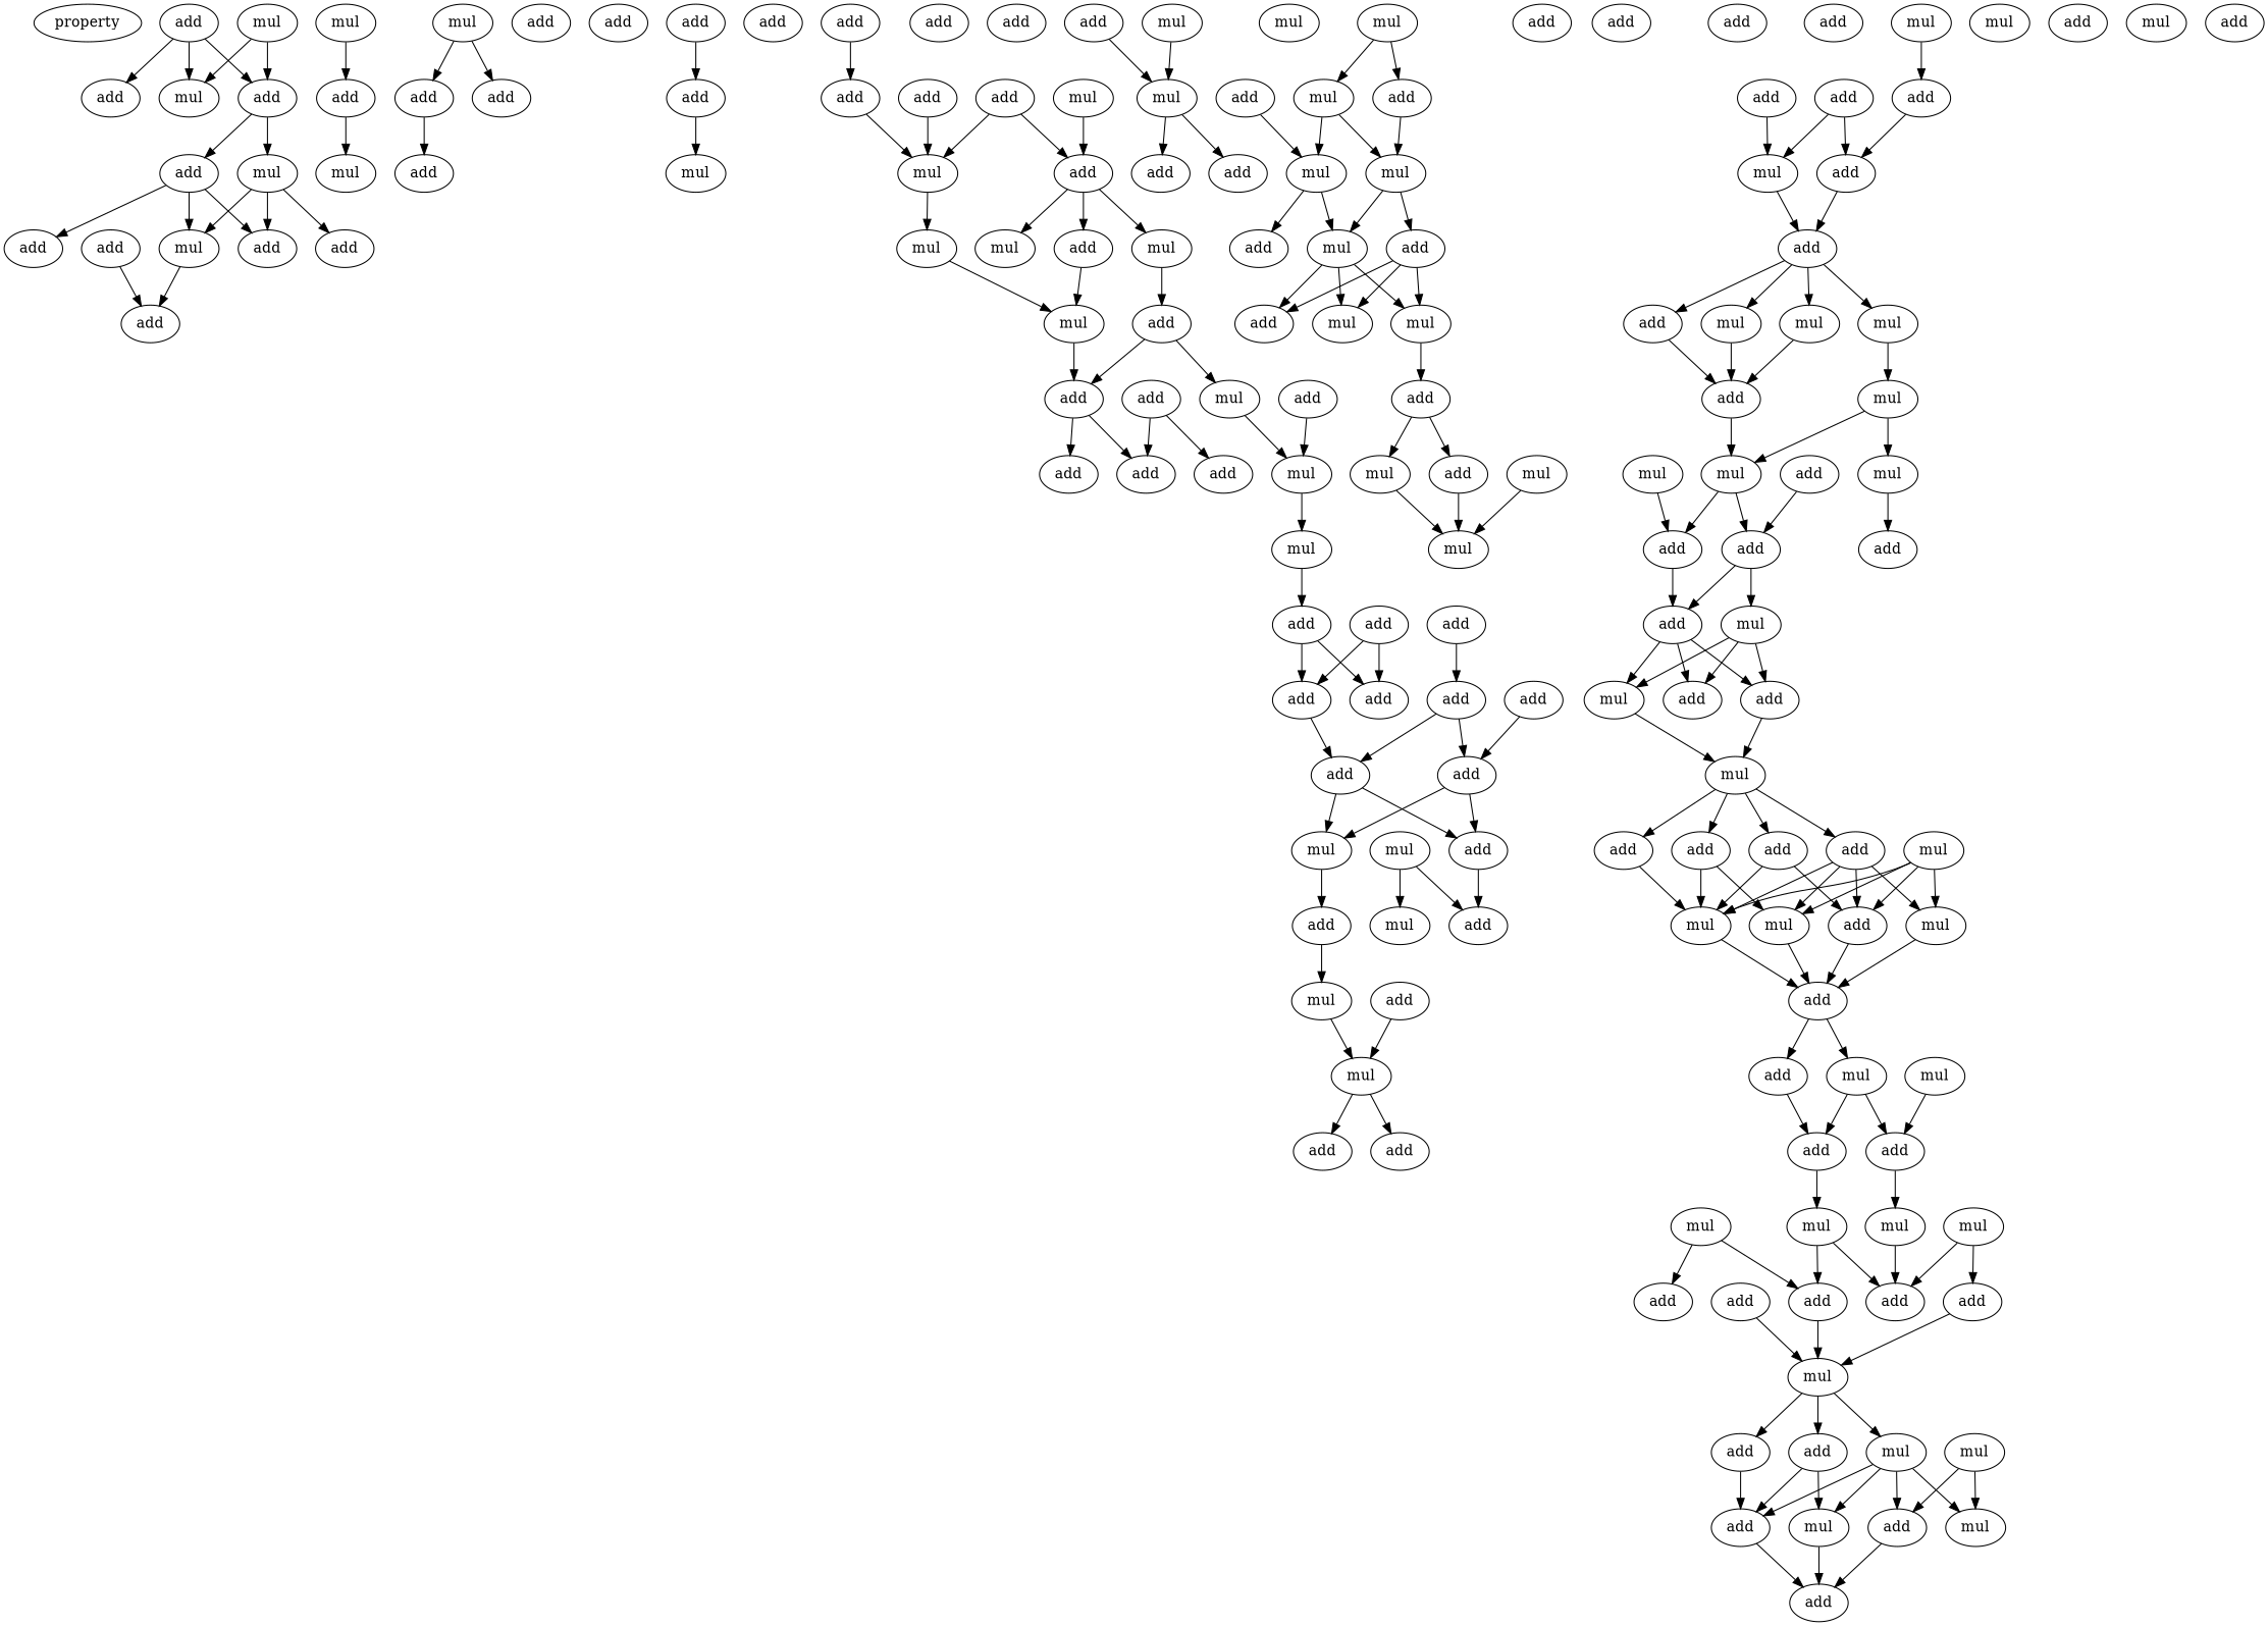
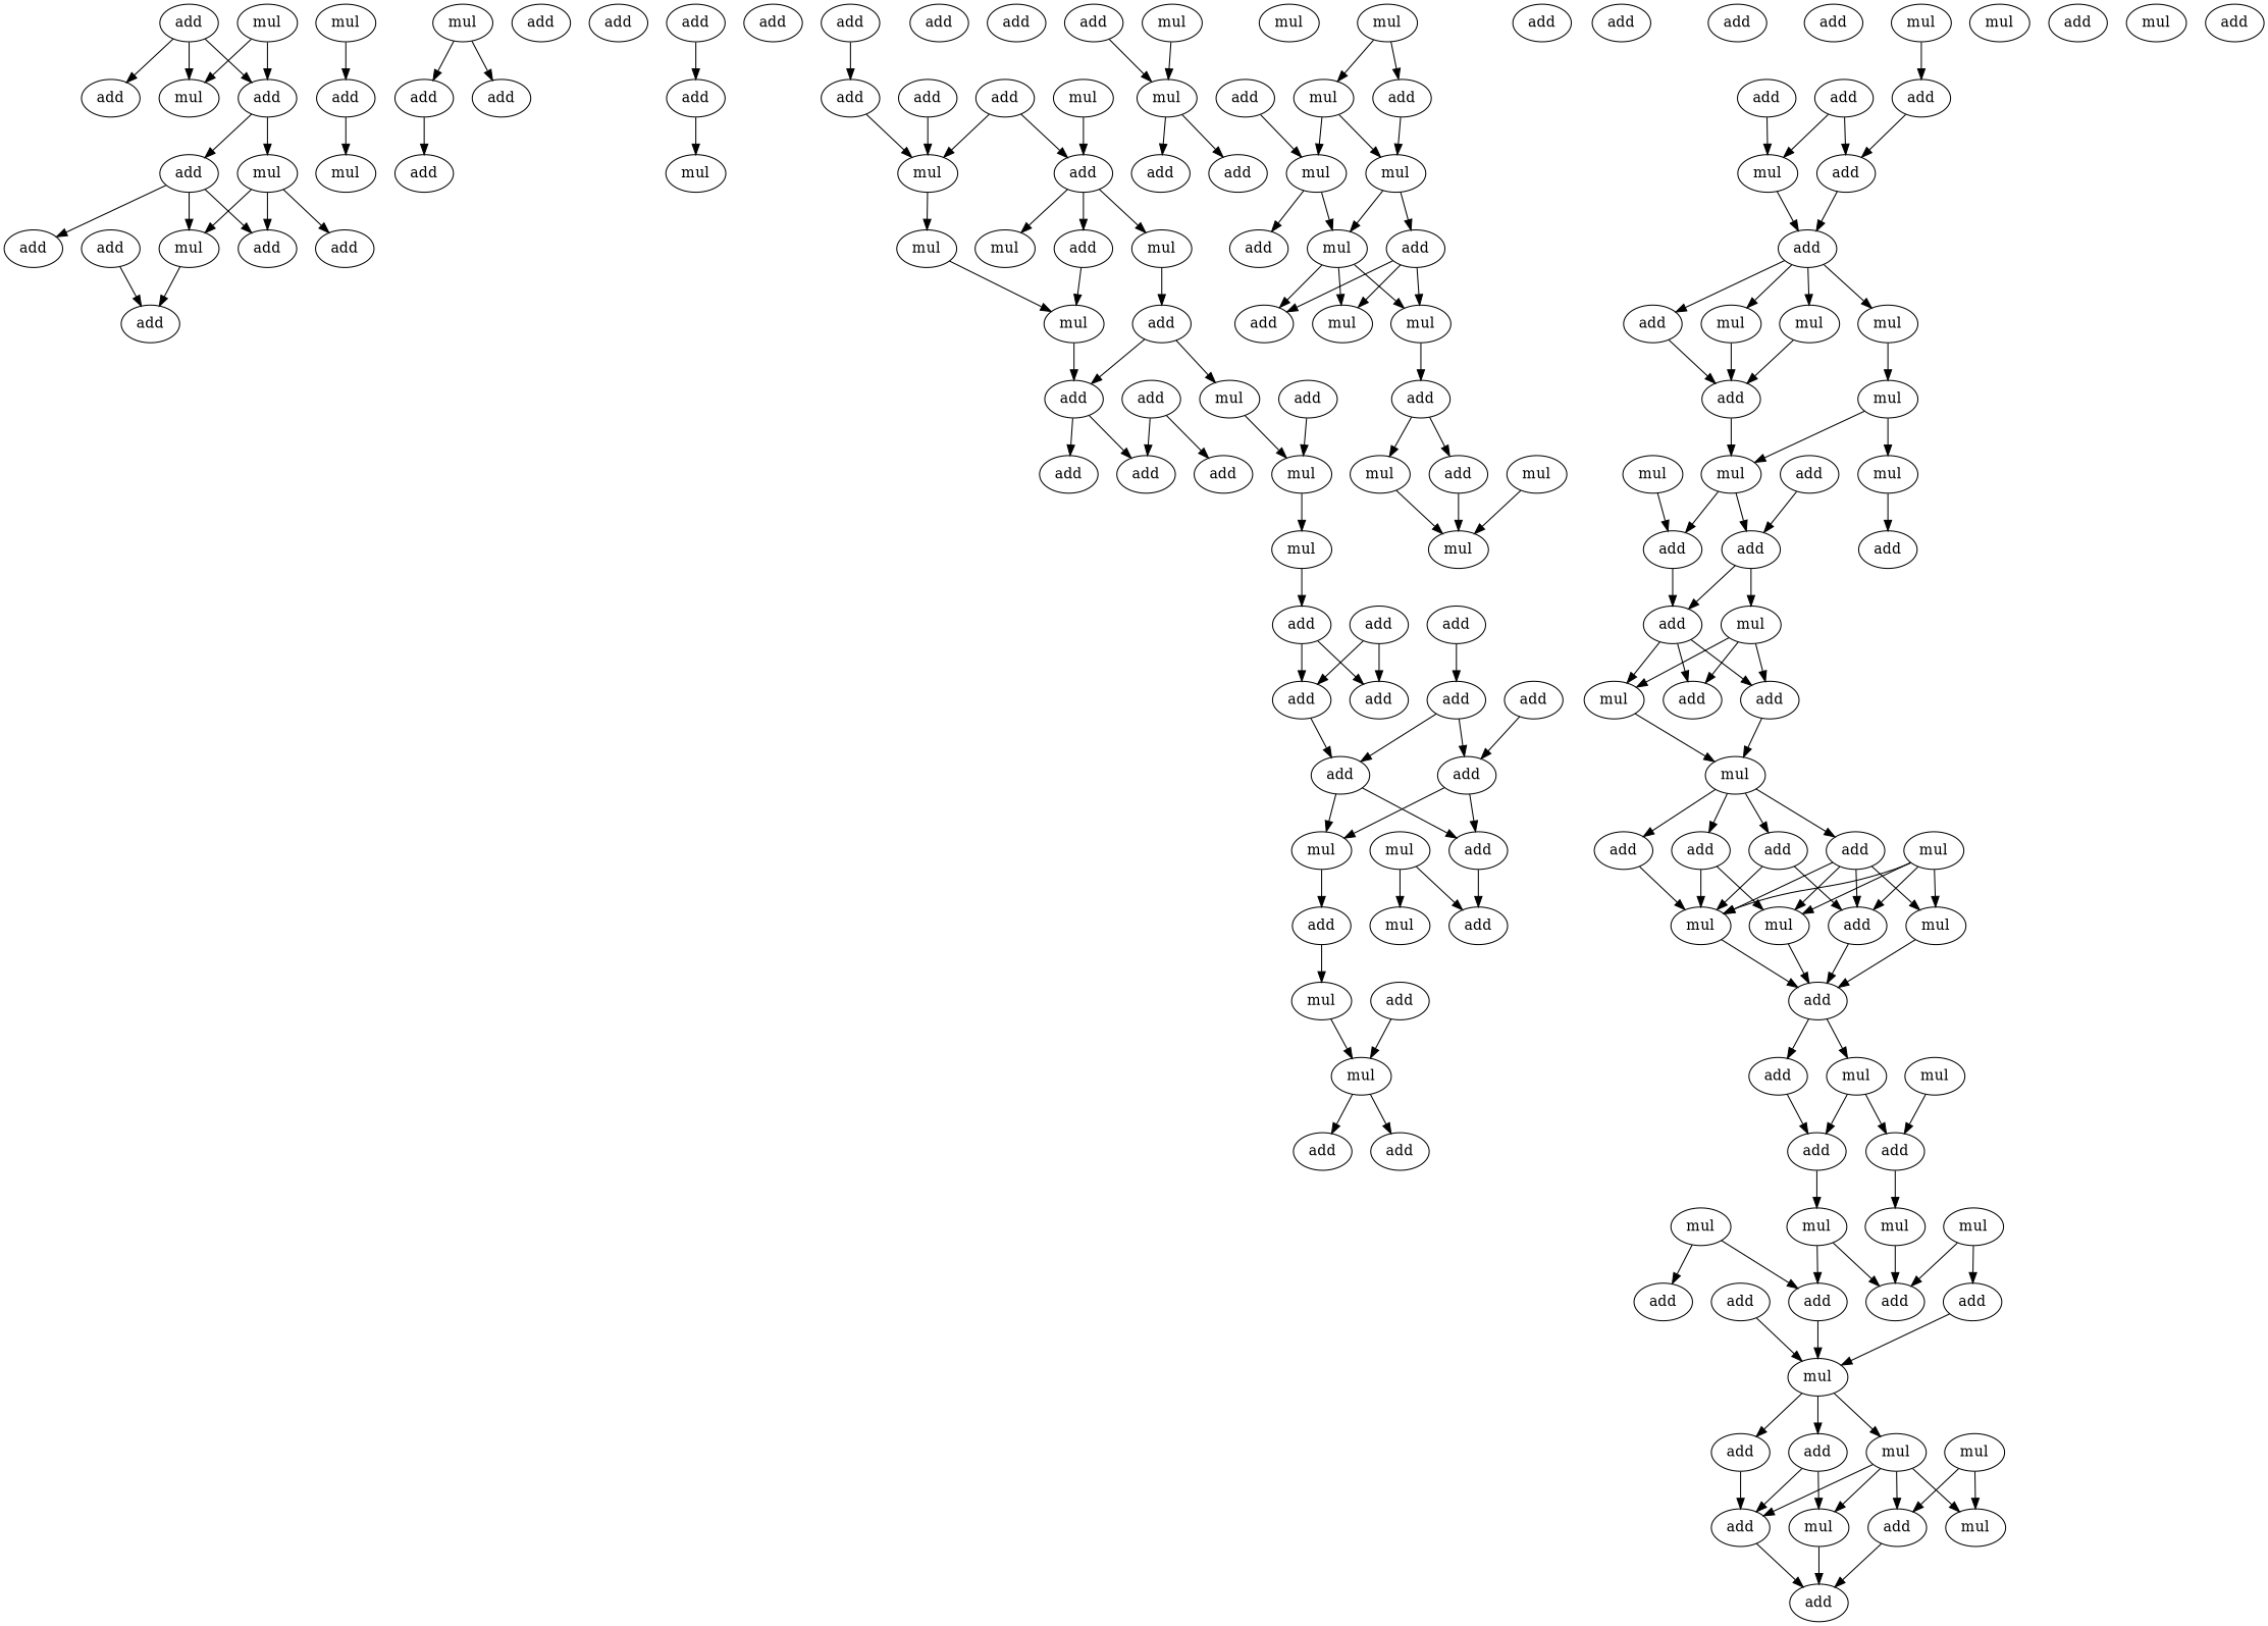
  digraph {
    node [fontcolor=black]
-   property [lf=2.0 mul=2]
    n2 [label=add]
    n3 [label=add]
    n4 [label=add]
    n5 [label=mul]
    n6 [label=mul]
    n7 [label=mul]
    n8 [label=add]
    n9 [label=mul]
    n10 [label=add]
    n11 [label=add]
    n12 [label=add]
    n13 [label=add]
    n14 [label=add]
    n15 [label=mul]
    n16 [label=add]
    n17 [label=mul]
    n18 [label=add]
    n19 [label=add]
    n20 [label=mul]
    n21 [label=add]
    n22 [label=add]
    n23 [label=add]
    n24 [label=add]
    n25 [label=add]
    n26 [label=add]
    n27 [label=mul]
    n28 [label=add]
    n29 [label=add]
    n30 [label=mul]
    n31 [label=add]
    n32 [label=add]
    n33 [label=mul]
    n34 [label=add]
    n35 [label=mul]
    n36 [label=add]
    n37 [label=mul]
    n38 [label=mul]
    n39 [label=add]
    n40 [label=mul]
    n41 [label=add]
    n42 [label=mul]
    n43 [label=add]
    n44 [label=add]
    n45 [label=add]
    n46 [label=mul]
    n47 [label=add]
    n48 [label=add]
    n49 [label=mul]
    n50 [label=add]
    n51 [label=add]
    n52 [label=add]
    n53 [label=add]
    n54 [label=add]
    n55 [label=add]
    n56 [label=add]
    n57 [label=add]
    n58 [label=add]
    n59 [label=mul]
    n60 [label=add]
    n61 [label=add]
    n62 [label=add]
    n63 [label=mul]
    n64 [label=mul]
    n65 [label=mul]
    n66 [label=mul]
    n67 [label=add]
    n68 [label=add]
    n69 [label=add]
    n70 [label=add]
    n71 [label=add]
    n72 [label=add]
    n73 [label=mul]
    n74 [label=mul]
    n75 [label=add]
    n76 [label=add]
    n77 [label=mul]
    n78 [label=mul]
    n79 [label=add]
    n80 [label=mul]
    n81 [label=add]
    n82 [label=mul]
    n83 [label=mul]
    n84 [label=add]
    n85 [label=add]
    n86 [label=mul]
    n87 [label=add]
    n88 [label=add]
    n89 [label=add]
    n90 [label=mul]
    n91 [label=mul]
    n92 [label=add]
    n93 [label=add]
    n94 [label=add]
    n95 [label=mul]
    n96 [label=mul]
    n97 [label=mul]
    n98 [label=add]
    n99 [label=mul]
    n100 [label=add]
    n101 [label=add]
    n102 [label=mul]
    n103 [label=add]
    n104 [label=mul]
    n105 [label=add]
    n106 [label=add]
    n107 [label=mul]
    n108 [label=mul]
    n109 [label=add]
    n110 [label=mul]
    n111 [label=add]
    n112 [label=mul]
    n113 [label=mul]
    n114 [label=mul]
    n115 [label=add]
    n116 [label=add]
    n117 [label=add]
    n118 [label=mul]
    n119 [label=add]
    n120 [label=add]
    n121 [label=add]
    n122 [label=mul]
    n123 [label=add]
    n124 [label=mul]
    n125 [label=add]
    n126 [label=mul]
    n127 [label=mul]
    n128 [label=add]
    n129 [label=add]
    n130 [label=add]
    n131 [label=add]
    n132 [label=mul]
    n133 [label=mul]
    n134 [label=add]
    n135 [label=mul]
    n136 [label=mul]
    n137 [label=add]
    n138 [label=mul]
    n139 [label=add]
    n140 [label=mul]
    n141 [label=add]
    n142 [label=add]
    n143 [label=add]
    n144 [label=mul]
    n145 [label=mul]
    n146 [label=mul]
    n147 [label=add]
    n148 [label=add]
    n149 [label=add]
    n150 [label=mul]
    n151 [label=add]
    n152 [label=mul]
    n153 [label=add]
    n154 [label=add]
    n155 [label=add]
    n156 [label=mul]
    n157 [label=add]
    n158 [label=mul]
    n159 [label=add]
    n160 [label=mul]
    n161 [label=mul]
    n162 [label=add]
    n2 -> n3
    n2 -> n4
    n2 -> n5
    n4 -> n7
    n4 -> n8
    n6 -> n4
    n6 -> n5
    n7 -> n9
    n7 -> n10
    n7 -> n11
    n8 -> n9
    n8 -> n11
    n8 -> n12
    n9 -> n13
    n14 -> n13
    n15 -> n16
    n16 -> n20
    n17 -> n18
    n17 -> n19
    n18 -> n22
    n24 -> n25
    n25 -> n27
    n28 -> n29
    n29 -> n33
    n30 -> n31
    n31 -> n35
    n31 -> n36
    n31 -> n37
    n32 -> n33
    n33 -> n38
    n34 -> n31
    n34 -> n33
    n35 -> n39
    n36 -> n40
    n38 -> n40
    n39 -> n41
    n39 -> n42
    n40 -> n41
    n41 -> n43
    n41 -> n44
    n42 -> n46
    n45 -> n46
    n46 -> n49
    n47 -> n43
    n47 -> n48
    n49 -> n50
    n50 -> n51
    n50 -> n52
    n52 -> n58
    n53 -> n51
    n53 -> n52
    n54 -> n55
    n55 -> n57
    n55 -> n58
    n56 -> n57
    n57 -> n59
    n57 -> n60
    n58 -> n59
    n58 -> n60
    n59 -> n61
    n60 -> n62
    n61 -> n65
    n63 -> n62
    n63 -> n64
    n65 -> n66
    n66 -> n69
    n66 -> n70
    n68 -> n66
    n72 -> n73
    n73 -> n75
    n73 -> n76
    n74 -> n73
    n78 -> n79
    n78 -> n80
    n79 -> n83
    n80 -> n82
    n80 -> n83
    n81 -> n82
    n82 -> n86
    n82 -> n88
    n83 -> n86
    n83 -> n87
    n86 -> n89
    n86 -> n90
    n86 -> n91
    n87 -> n89
    n87 -> n90
    n87 -> n91
    n91 -> n93
    n93 -> n94
    n93 -> n95
    n94 -> n96
    n95 -> n96
    n97 -> n96
    n99 -> n100
    n100 -> n103
    n101 -> n102
    n102 -> n106
    n103 -> n106
    n105 -> n102
    n105 -> n103
    n106 -> n107
    n106 -> n108
    n106 -> n109
    n106 -> n110
    n107 -> n111
    n108 -> n111
    n109 -> n111
    n110 -> n112
    n111 -> n113
    n112 -> n113
    n112 -> n114
    n113 -> n115
    n113 -> n116
    n114 -> n120
    n115 -> n121
    n116 -> n121
    n116 -> n122
    n118 -> n115
    n119 -> n116
    n121 -> n123
    n121 -> n124
    n121 -> n125
    n122 -> n123
    n122 -> n124
    n122 -> n125
    n123 -> n126
    n124 -> n126
    n126 -> n128
    n126 -> n129
    n126 -> n130
    n126 -> n131
    n128 -> n133
    n128 -> n134
    n128 -> n135
    n128 -> n136
    n129 -> n133
    n130 -> n133
    n130 -> n134
    n131 -> n133
    n131 -> n135
    n132 -> n133
    n132 -> n134
    n132 -> n135
    n132 -> n136
    n133 -> n137
    n134 -> n137
    n135 -> n137
    n136 -> n137
    n137 -> n138
    n137 -> n139
    n138 -> n141
    n138 -> n142
    n139 -> n142
    n140 -> n141
    n141 -> n144
    n142 -> n145
    n144 -> n148
    n145 -> n148
    n145 -> n149
    n146 -> n147
    n146 -> n148
    n147 -> n152
    n149 -> n152
    n150 -> n149
    n150 -> n151
    n152 -> n154
    n152 -> n155
    n152 -> n156
    n153 -> n152
    n154 -> n157
    n155 -> n157
    n155 -> n161
    n156 -> n157
    n156 -> n159
    n156 -> n160
    n156 -> n161
    n157 -> n162
    n158 -> n159
    n158 -> n160
    n159 -> n162
    n161 -> n162
  }
